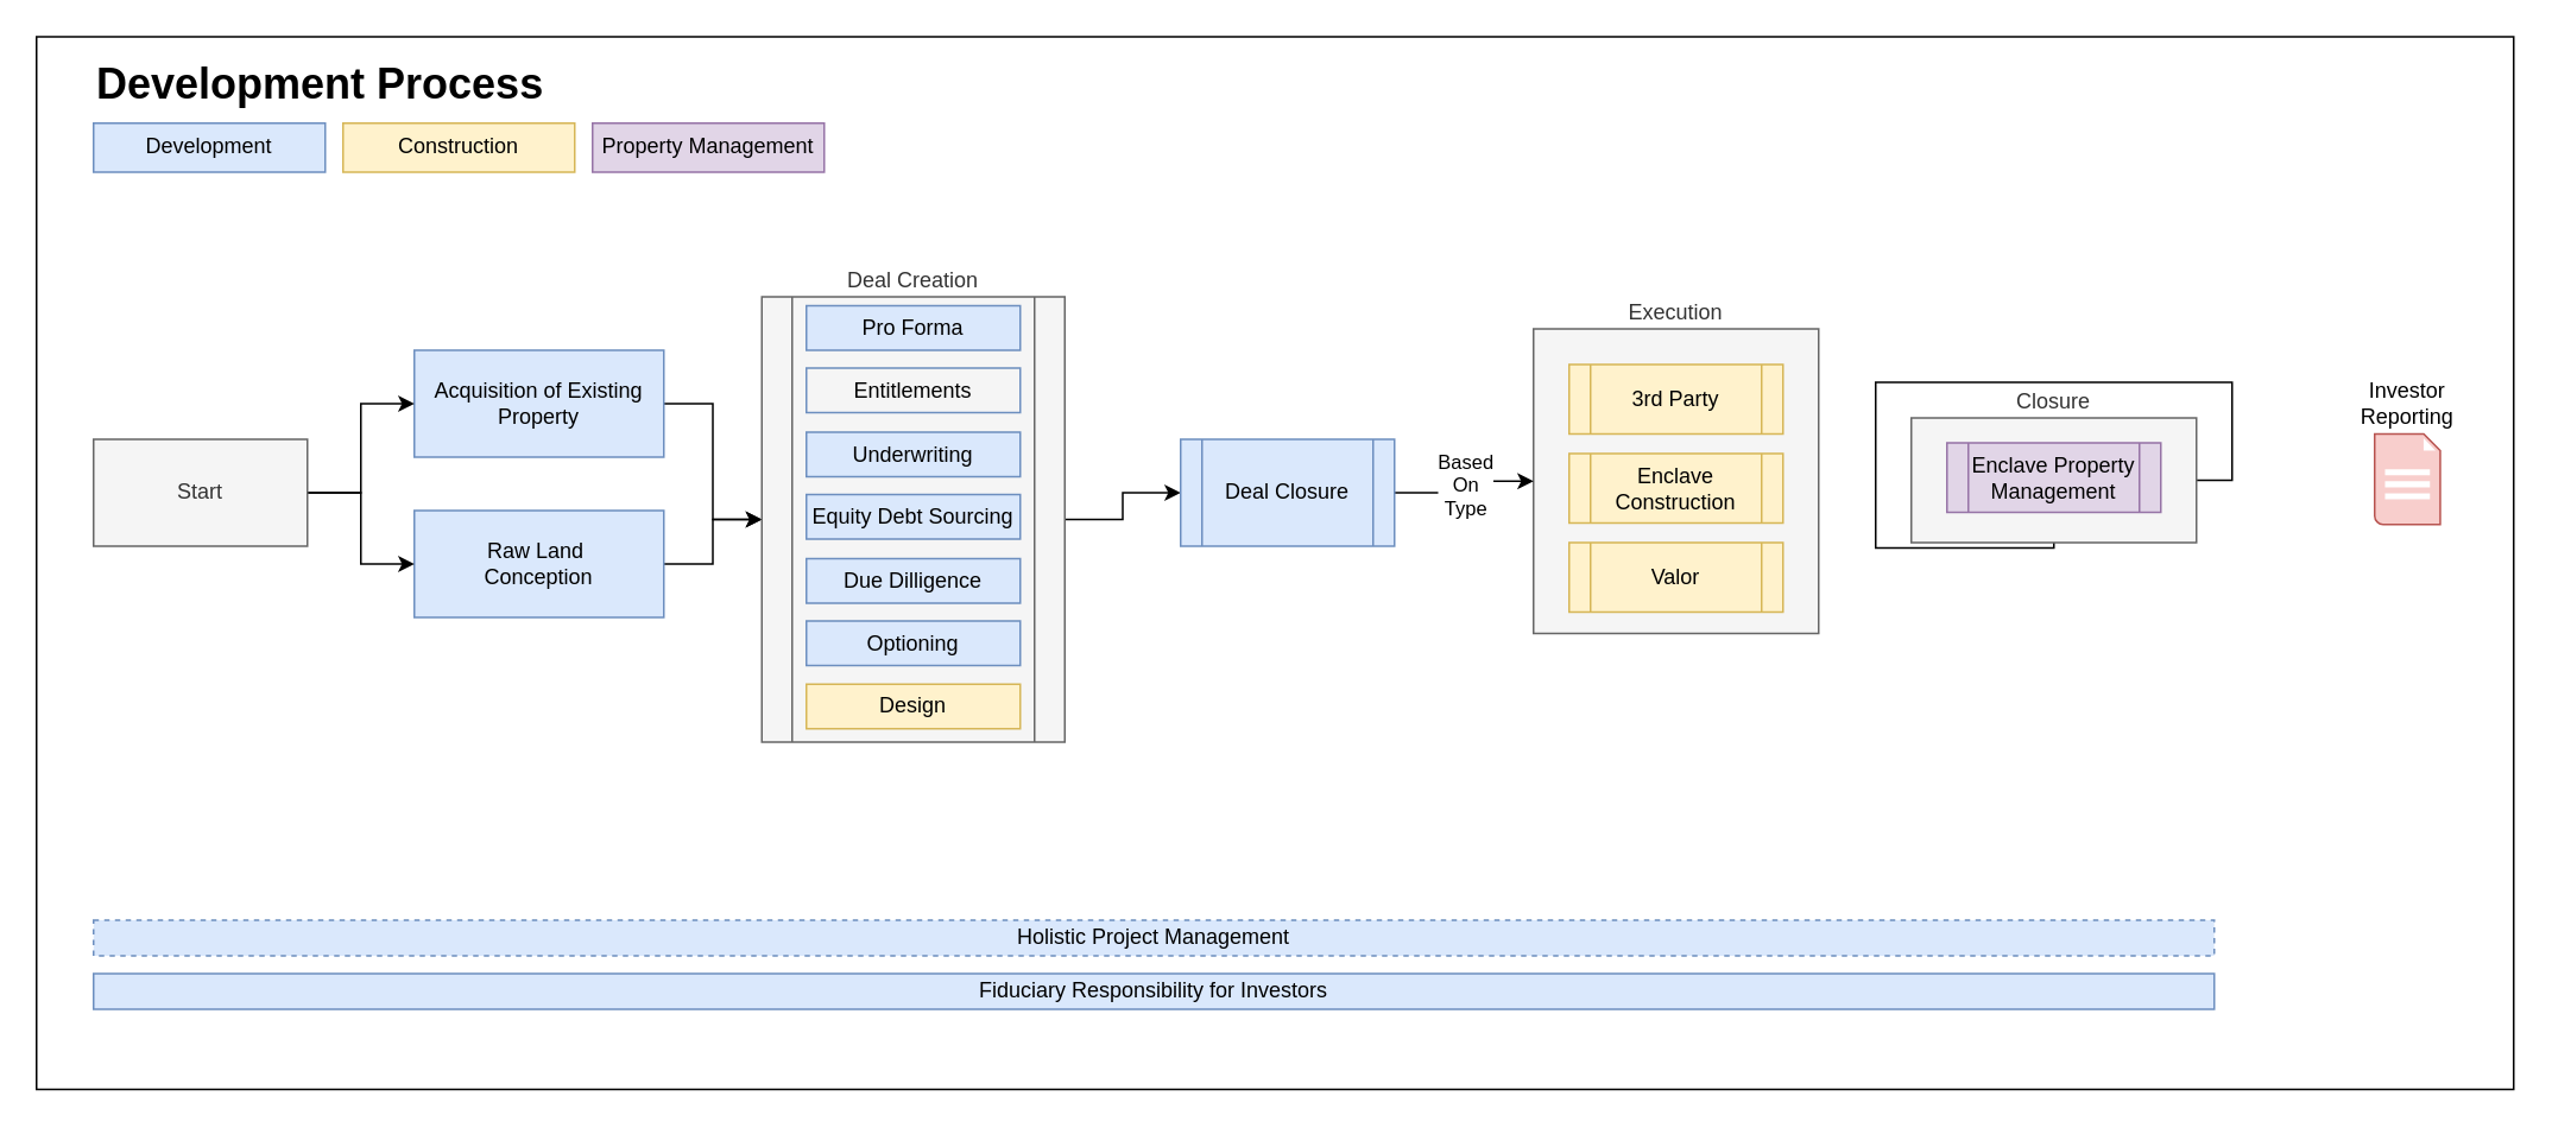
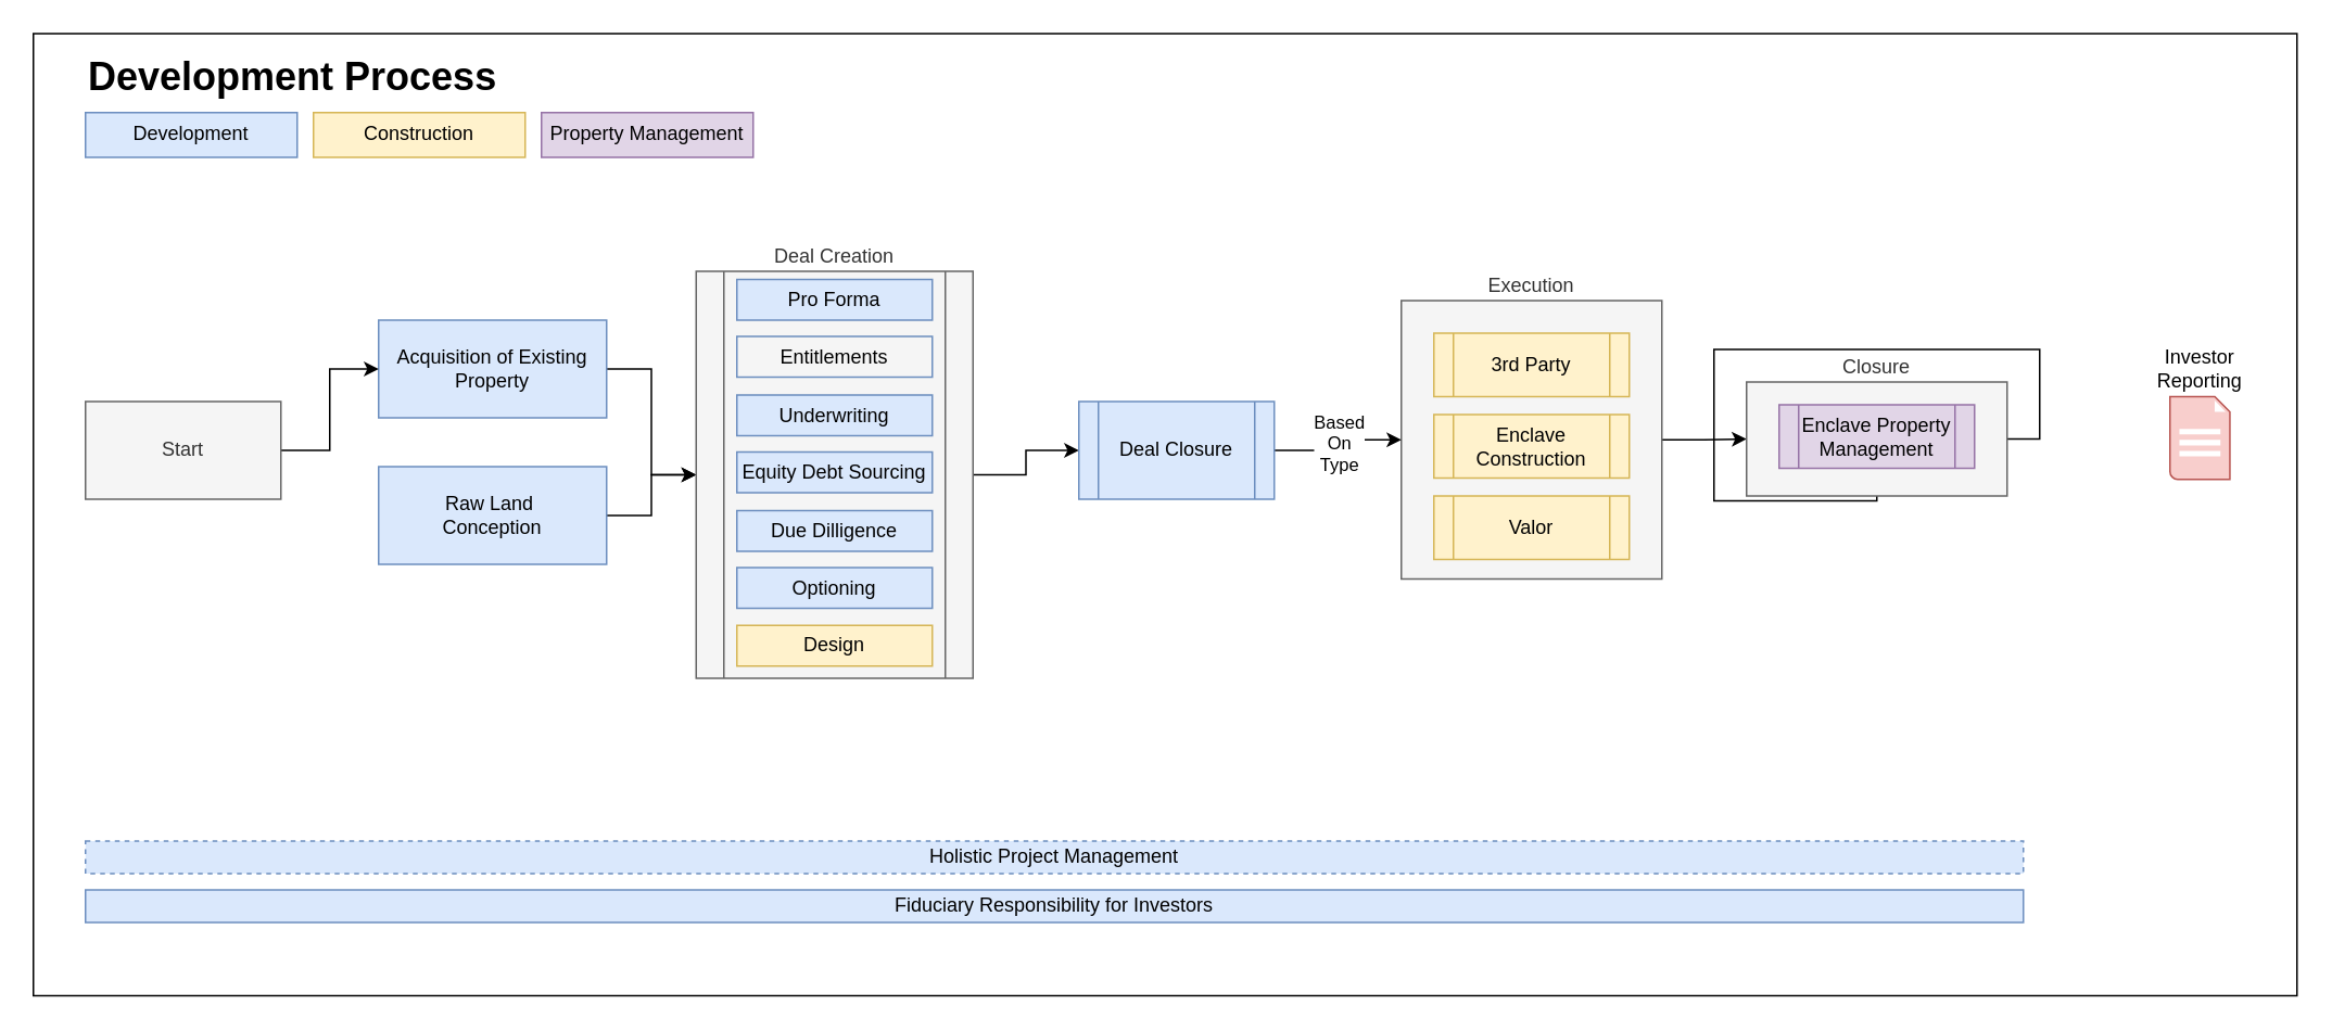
  <mxCell id="0" />
  <mxCell id="1" parent="0" />
  <mxCell id="2" value="" style="rounded=0;whiteSpace=wrap;html=1;" vertex="1" parent="1"><mxGeometry x="20" y="20" width="1390" height="591" as="geometry" /></mxCell>
+ <mxCell id="3" style="edgeStyle=orthogonalEdgeStyle;rounded=0;orthogonalLoop=1;jettySize=auto;html=1;exitX=1;exitY=0.5;exitDx=0;exitDy=0;entryX=0;entryY=0.5;entryDx=0;entryDy=0;" edge="1" parent="1" source="4" target="30"><mxGeometry relative="1" as="geometry" /></mxCell>
  <mxCell id="4" value="Execution" style="rounded=0;whiteSpace=wrap;html=1;labelPosition=center;verticalLabelPosition=top;align=center;verticalAlign=bottom;fillColor=#f5f5f5;fontColor=#333333;strokeColor=#666666;" vertex="1" parent="1"><mxGeometry x="860" y="184" width="160" height="171" as="geometry" /></mxCell>
  <mxCell id="5" style="edgeStyle=orthogonalEdgeStyle;rounded=0;orthogonalLoop=1;jettySize=auto;html=1;exitX=1;exitY=0.5;exitDx=0;exitDy=0;entryX=0;entryY=0.5;entryDx=0;entryDy=0;" edge="1" parent="1" source="6" target="13"><mxGeometry relative="1" as="geometry" /></mxCell>
  <mxCell id="6" value="Acquisition of Existing Property" style="rounded=0;whiteSpace=wrap;html=1;fillColor=#dae8fc;strokeColor=#6c8ebf;" vertex="1" parent="1"><mxGeometry x="232" y="196" width="140" height="60" as="geometry" /></mxCell>
  <mxCell id="7" style="edgeStyle=orthogonalEdgeStyle;rounded=0;orthogonalLoop=1;jettySize=auto;html=1;entryX=0;entryY=0.5;entryDx=0;entryDy=0;" edge="1" parent="1" source="8" target="13"><mxGeometry relative="1" as="geometry" /></mxCell>
  <mxCell id="8" value="Raw Land&amp;nbsp;&lt;div&gt;Conception&lt;/div&gt;" style="rounded=0;whiteSpace=wrap;html=1;fillColor=#dae8fc;strokeColor=#6c8ebf;" vertex="1" parent="1"><mxGeometry x="232" y="286" width="140" height="60" as="geometry" /></mxCell>
  <mxCell id="9" style="edgeStyle=orthogonalEdgeStyle;rounded=0;orthogonalLoop=1;jettySize=auto;html=1;entryX=0;entryY=0.5;entryDx=0;entryDy=0;" edge="1" parent="1" source="11" target="6"><mxGeometry relative="1" as="geometry" /></mxCell>
- <mxCell id="10" style="edgeStyle=orthogonalEdgeStyle;rounded=0;orthogonalLoop=1;jettySize=auto;html=1;exitX=1;exitY=0.5;exitDx=0;exitDy=0;entryX=0;entryY=0.5;entryDx=0;entryDy=0;" edge="1" parent="1" source="11" target="8"><mxGeometry relative="1" as="geometry" /></mxCell>
  <mxCell id="11" value="Start" style="rounded=0;whiteSpace=wrap;html=1;fillColor=#f5f5f5;fontColor=#333333;strokeColor=#666666;" vertex="1" parent="1"><mxGeometry x="52" y="246" width="120" height="60" as="geometry" /></mxCell>
  <mxCell id="12" style="edgeStyle=orthogonalEdgeStyle;rounded=0;orthogonalLoop=1;jettySize=auto;html=1;exitX=1;exitY=0.5;exitDx=0;exitDy=0;entryX=0;entryY=0.5;entryDx=0;entryDy=0;" edge="1" parent="1" source="13" target="23"><mxGeometry relative="1" as="geometry" /></mxCell>
  <mxCell id="13" value="Deal Creation" style="shape=process;whiteSpace=wrap;backgroundOutline=1;html=1;labelPosition=center;verticalLabelPosition=top;align=center;verticalAlign=bottom;fillColor=#f5f5f5;fontColor=#333333;strokeColor=#666666;" vertex="1" parent="1"><mxGeometry x="427" y="166" width="170" height="250" as="geometry" /></mxCell>
  <mxCell id="14" value="Optioning" style="rounded=0;whiteSpace=wrap;html=1;fillColor=#dae8fc;strokeColor=#6c8ebf;" vertex="1" parent="1"><mxGeometry x="452" y="348" width="120" height="25" as="geometry" /></mxCell>
  <mxCell id="15" value="Entitlements" style="rounded=0;whiteSpace=wrap;html=1;fillColor=#f5f5f5;strokeColor=#6c8ebf;" vertex="1" parent="1"><mxGeometry x="452" y="206" width="120" height="25" as="geometry" /></mxCell>
  <mxCell id="16" value="Underwriting" style="rounded=0;whiteSpace=wrap;html=1;fillColor=#dae8fc;strokeColor=#6c8ebf;" vertex="1" parent="1"><mxGeometry x="452" y="242" width="120" height="25" as="geometry" /></mxCell>
  <mxCell id="17" value="Fiduciary Responsibility for Investors" style="rounded=0;whiteSpace=wrap;html=1;fillColor=#dae8fc;strokeColor=#6c8ebf;" vertex="1" parent="1"><mxGeometry x="52" y="546" width="1190" height="20" as="geometry" /></mxCell>
  <mxCell id="18" value="Equity Debt Sourcing" style="rounded=0;whiteSpace=wrap;html=1;fillColor=#dae8fc;strokeColor=#6c8ebf;" vertex="1" parent="1"><mxGeometry x="452" y="277" width="120" height="25" as="geometry" /></mxCell>
  <mxCell id="19" value="&lt;h1 style=&quot;margin-top: 0px;&quot;&gt;Development Process&lt;/h1&gt;" style="text;html=1;whiteSpace=wrap;overflow=hidden;rounded=0;" vertex="1" parent="1"><mxGeometry x="52" y="26" width="340" height="42.5" as="geometry" /></mxCell>
  <mxCell id="20" value="Due Dilligence" style="rounded=0;whiteSpace=wrap;html=1;fillColor=#dae8fc;strokeColor=#6c8ebf;" vertex="1" parent="1"><mxGeometry x="452" y="313" width="120" height="25" as="geometry" /></mxCell>
  <mxCell id="21" style="edgeStyle=orthogonalEdgeStyle;rounded=0;orthogonalLoop=1;jettySize=auto;html=1;exitX=1;exitY=0.5;exitDx=0;exitDy=0;entryX=0;entryY=0.5;entryDx=0;entryDy=0;" edge="1" parent="1" source="23" target="4"><mxGeometry relative="1" as="geometry" /></mxCell>
  <mxCell id="22" value="Based&lt;div&gt;On&lt;/div&gt;&lt;div&gt;Type&lt;/div&gt;" style="edgeLabel;html=1;align=center;verticalAlign=middle;resizable=0;points=[];" vertex="1" connectable="0" parent="21"><mxGeometry x="0.051" relative="1" as="geometry"><mxPoint as="offset" /></mxGeometry></mxCell>
  <mxCell id="23" value="Deal Closure" style="shape=process;whiteSpace=wrap;html=1;backgroundOutline=1;fillColor=#dae8fc;strokeColor=#6c8ebf;" vertex="1" parent="1"><mxGeometry x="662" y="246" width="120" height="60" as="geometry" /></mxCell>
  <mxCell id="24" value="Enclave Construction" style="shape=process;whiteSpace=wrap;html=1;backgroundOutline=1;fillColor=#fff2cc;strokeColor=#d6b656;" vertex="1" parent="1"><mxGeometry x="880" y="254" width="120" height="39" as="geometry" /></mxCell>
  <mxCell id="25" value="Valor" style="shape=process;whiteSpace=wrap;html=1;backgroundOutline=1;fillColor=#fff2cc;strokeColor=#d6b656;" vertex="1" parent="1"><mxGeometry x="880" y="304" width="120" height="39" as="geometry" /></mxCell>
  <mxCell id="26" value="3rd Party" style="shape=process;whiteSpace=wrap;html=1;backgroundOutline=1;fillColor=#fff2cc;strokeColor=#d6b656;" vertex="1" parent="1"><mxGeometry x="880" y="204" width="120" height="39" as="geometry" /></mxCell>
  <mxCell id="27" value="Holistic Project Management" style="rounded=0;whiteSpace=wrap;html=1;fillColor=#dae8fc;strokeColor=#6c8ebf;dashed=1;" vertex="1" parent="1"><mxGeometry x="52" y="516" width="1190" height="20" as="geometry" /></mxCell>
  <mxCell id="28" value="Design" style="rounded=0;whiteSpace=wrap;html=1;fillColor=#fff2cc;strokeColor=#d6b656;" vertex="1" parent="1"><mxGeometry x="452" y="383.5" width="120" height="25" as="geometry" /></mxCell>
  <mxCell id="29" style="edgeStyle=orthogonalEdgeStyle;rounded=0;orthogonalLoop=1;jettySize=auto;html=1;exitX=1;exitY=0.5;exitDx=0;exitDy=0;" edge="1" parent="1" source="30" target="31"><mxGeometry relative="1" as="geometry" /></mxCell>
  <mxCell id="30" value="Closure" style="rounded=0;whiteSpace=wrap;html=1;labelPosition=center;verticalLabelPosition=top;align=center;verticalAlign=bottom;fillColor=#f5f5f5;fontColor=#333333;strokeColor=#666666;" vertex="1" parent="1"><mxGeometry x="1072" y="234" width="160" height="70" as="geometry" /></mxCell>
  <mxCell id="31" value="Enclave Property Management" style="shape=process;whiteSpace=wrap;html=1;backgroundOutline=1;fillColor=#e1d5e7;strokeColor=#9673a6;" vertex="1" parent="1"><mxGeometry x="1092" y="248" width="120" height="39" as="geometry" /></mxCell>
  <mxCell id="32" value="Development" style="rounded=0;whiteSpace=wrap;html=1;fillColor=#dae8fc;strokeColor=#6c8ebf;" vertex="1" parent="1"><mxGeometry x="52" y="68.5" width="130" height="27.5" as="geometry" /></mxCell>
  <mxCell id="33" value="Construction" style="rounded=0;whiteSpace=wrap;html=1;fillColor=#fff2cc;strokeColor=#d6b656;" vertex="1" parent="1"><mxGeometry x="192" y="68.5" width="130" height="27.5" as="geometry" /></mxCell>
  <mxCell id="34" value="Property Management" style="rounded=0;whiteSpace=wrap;html=1;fillColor=#e1d5e7;strokeColor=#9673a6;" vertex="1" parent="1"><mxGeometry x="332" y="68.5" width="130" height="27.5" as="geometry" /></mxCell>
  <mxCell id="35" value="Pro Forma" style="rounded=0;whiteSpace=wrap;html=1;fillColor=#dae8fc;strokeColor=#6c8ebf;" vertex="1" parent="1"><mxGeometry x="452" y="171" width="120" height="25" as="geometry" /></mxCell>
  <mxCell id="36" value="Investor&lt;div&gt;Reporting&lt;/div&gt;" style="shadow=0;dashed=0;html=1;strokeColor=#b85450;fillColor=#f8cecc;labelPosition=center;verticalLabelPosition=top;verticalAlign=bottom;align=center;outlineConnect=0;shape=mxgraph.veeam.2d.report;" vertex="1" parent="1"><mxGeometry x="1332" y="243" width="36.8" height="50.8" as="geometry" /></mxCell>
